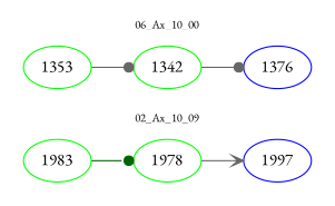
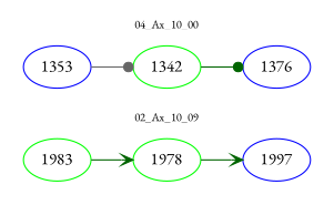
  digraph {
    fontname="EB Garamond"
    rankdir=LR
    node [color=green fontname="EB Garamond"]
    edge [arrowhead=vee color=darkgreen fontname="EB Garamond" style=solid]
    n1 [label=1983]
    n2 [label=1978]
    n3 [color=blue label=1997]
-   n4 [label=1353]
+   n4 [color=blue label=1353]
    n5 [label=1342]
    n6 [color=blue label=1376]
    subgraph cluster_1 {
      color=white
      fontsize=10
      label="02_Ax_10_09"
      n1
      n2
      n3
    }
    subgraph cluster_2 {
      color=white
      fontsize=10
-     label="06_Ax_10_00"
+     label="04_Ax_10_00"
      n4
      n5
      n6
    }
-   n1 -> n2 [arrowhead=dot]
-   n2 -> n3 [color=gray40]
+   n1 -> n2
+   n2 -> n3
    n4 -> n5 [arrowhead=dot color=gray40]
-   n5 -> n6 [arrowhead=dot color=gray40]
+   n5 -> n6 [arrowhead=dot]
  }
